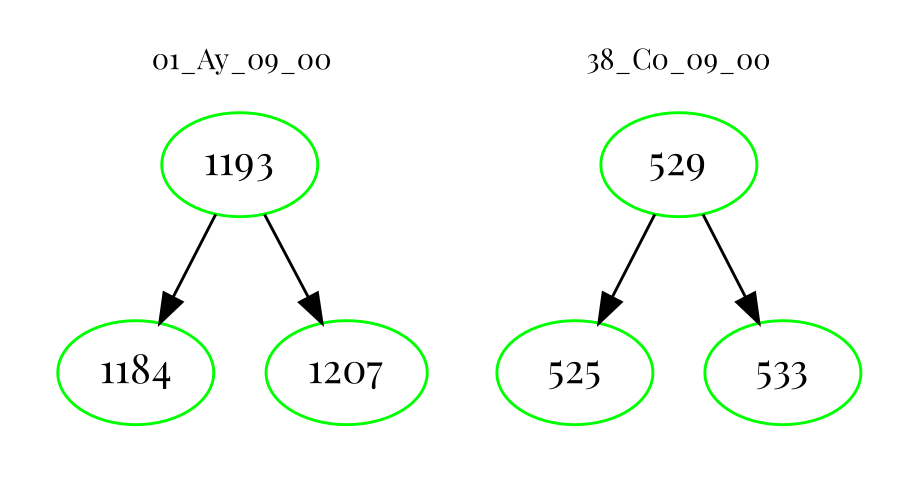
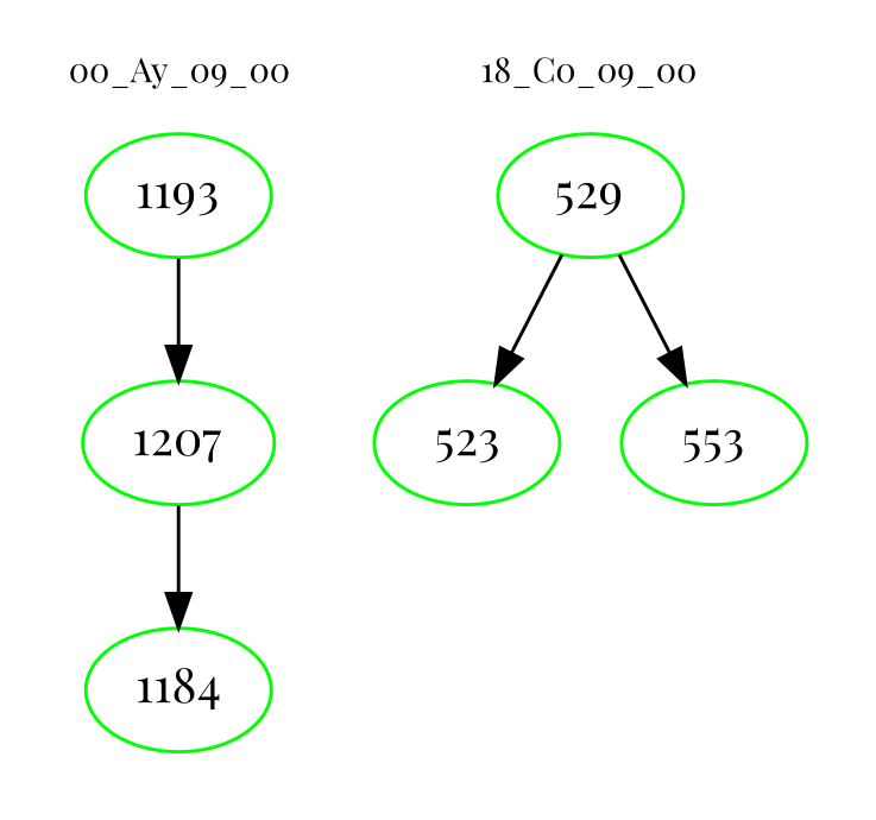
  digraph {
    fontname="Playfair Display"
    node [color=green fontname="Playfair Display"]
    edge [color=black fontname="Playfair Display"]
    n1 [label=1193]
    n2 [label=1184]
    n3 [label=1207]
    n4 [label=529]
-   n5 [label=525]
-   n6 [label=533]
+   n5 [label=523]
+   n6 [label=553]
    subgraph cluster_1 {
      color=white
      fontsize=10
-     label="01_Ay_09_00"
+     label="00_Ay_09_00"
      n1
      n2
      n3
    }
    subgraph cluster_2 {
      color=white
      fontsize=10
-     label="38_C0_09_00"
+     label="18_C0_09_00"
      n4
      n5
      n6
    }
-   n1 -> n2
+   n3 -> n2
    n1 -> n3
    n4 -> n5
    n4 -> n6
  }
